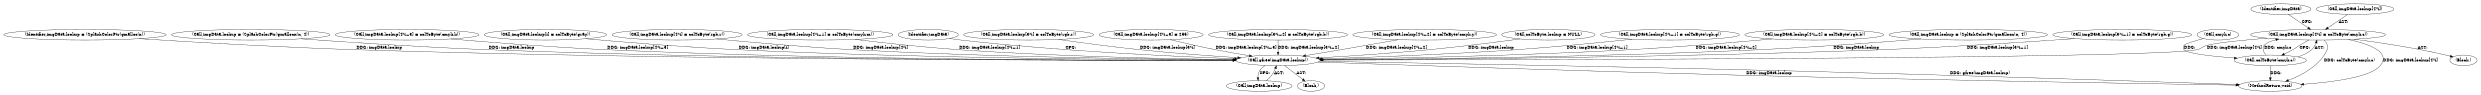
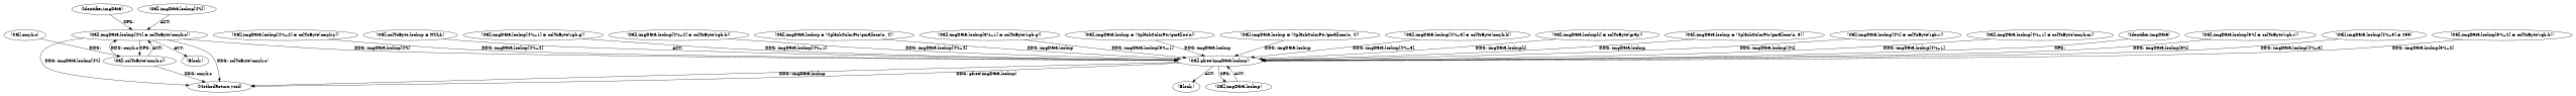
  digraph {
    n1 [label="(Call,imgData.lookup[4*i] = colToByte(cmyk.c))"]
    n2 [label="(Call,colToByte(cmyk.c))"]
    n3 [label="(Call,gfree(imgData.lookup))"]
    n4 [label="(Block,)"]
    n5 [label="(MethodReturn,void)"]
    n6 [label="(Call,imgData.lookup)"]
    n7 [label="(Block,)"]
    n8 [label="(Call,cmyk.c)"]
    n9 [label="(Call,imgData.lookup[3*i+2] = colToByte(rgb.b))"]
    n10 [label="(Call,imgData.lookup[4*i+2] = colToByte(cmyk.y))"]
    n11 [label="(Call,colToByte.lookup = NULL)"]
    n12 [label="(Identifier,imgData)"]
    n13 [label="(Call,imgData.lookup[4*i+1] = colToByte(rgb.g))"]
    n14 [label="(Call,imgData.lookup[4*i+2] = colToByte(rgb.b))"]
    n15 [label="(Call,imgData.lookup = (SplashColorPtr)gmallocn(n, 4))"]
    n16 [label="(Call,imgData.lookup[3*i+1] = colToByte(rgb.g))"]
-   n17 [label="(Identifier,imgData.lookup = (SplashColorPtr)gmalloc(n))"]
+   n17 [label="(Call,imgData.lookup = (SplashColorPtr)gmalloc(n))"]
    n18 [label="(Call,imgData.lookup[4*i])"]
    n19 [label="(Call,imgData.lookup = (SplashColorPtr)gmallocn(n, 4))"]
    n20 [label="(Call,imgData.lookup[4*i+3] = colToByte(cmyk.k))"]
    n21 [label="(Call,imgData.lookup[i] = colToByte(gray))"]
+   n22 [label="(Call,imgData.lookup = (SplashColorPtr)gmallocn(n, 3))"]
    n23 [label="(Call,imgData.lookup[4*i] = colToByte(rgb.r))"]
    n24 [label="(Call,imgData.lookup[4*i+1] = colToByte(cmyk.m))"]
    n25 [label="(Identifier,imgData)"]
    n26 [label="(Call,imgData.lookup[3*i] = colToByte(rgb.r))"]
    n27 [label="(Call,imgData.lookup[4*i+3] = 255)"]
    n1 -> n2 [label="CFG: "]
    n1 -> n3 [label="DDG: imgData.lookup[4*i]"]
    n1 -> n4 [label="AST: "]
    n1 -> n5 [label="DDG: imgData.lookup[4*i]"]
    n1 -> n5 [label="DDG: colToByte(cmyk.c)"]
    n2 -> n1 [label="AST: "]
    n2 -> n1 [label="DDG: cmyk.c"]
-   n2 -> n5 [label="DDG: "]
+   n2 -> n5 [label="DDG: cmyk.c"]
    n3 -> n5 [label="DDG: imgData.lookup"]
    n3 -> n5 [label="DDG: gfree(imgData.lookup)"]
    n3 -> n6 [label="CFG: "]
    n3 -> n7 [label="AST: "]
    n6 -> n3 [label="AST: "]
    n8 -> n2 [label="DDG: "]
    n9 -> n3 [label="DDG: imgData.lookup[3*i+2]"]
    n10 -> n3 [label="DDG: imgData.lookup[4*i+2]"]
-   n11 -> n3 [label="DDG: imgData.lookup"]
+   n11 -> n3 [label="AST: "]
    n12 -> n1 [label="CFG: "]
    n13 -> n3 [label="DDG: imgData.lookup[4*i+1]"]
    n14 -> n3 [label="DDG: imgData.lookup[4*i+2]"]
    n15 -> n3 [label="DDG: imgData.lookup"]
    n16 -> n3 [label="DDG: imgData.lookup[3*i+1]"]
    n17 -> n3 [label="DDG: imgData.lookup"]
    n18 -> n1 [label="AST: "]
    n19 -> n3 [label="DDG: imgData.lookup"]
    n20 -> n3 [label="DDG: imgData.lookup[4*i+3]"]
    n21 -> n3 [label="DDG: imgData.lookup[i]"]
+   n22 -> n3 [label="DDG: imgData.lookup"]
    n23 -> n3 [label="DDG: imgData.lookup[4*i]"]
    n24 -> n3 [label="DDG: imgData.lookup[4*i+1]"]
    n25 -> n3 [label="CFG: "]
    n26 -> n3 [label="DDG: imgData.lookup[3*i]"]
    n27 -> n3 [label="DDG: imgData.lookup[4*i+3]"]
  }
